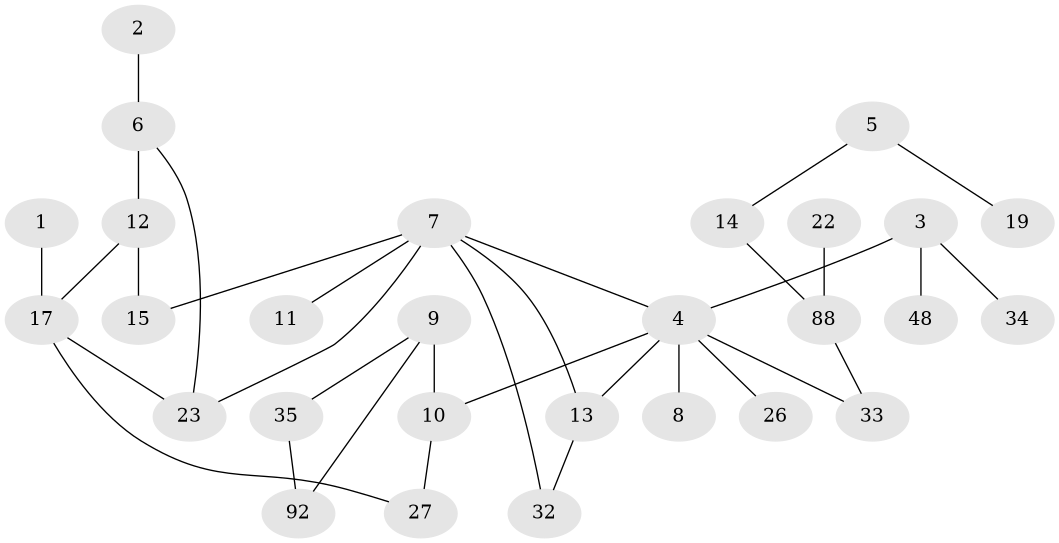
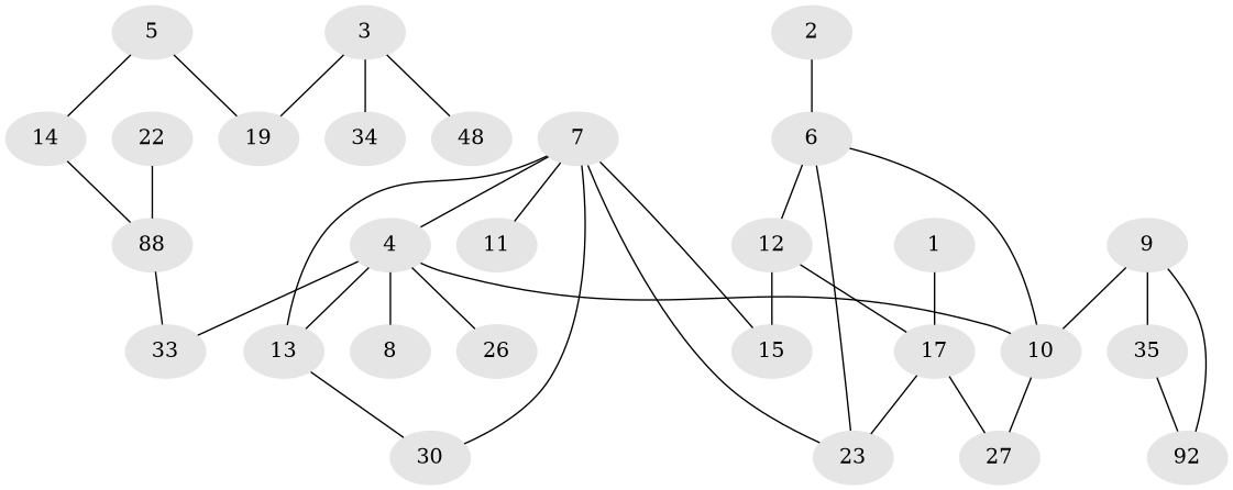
  graph {
    node [color=gray90 style=filled]
    edge [weight=1.0]
    1
    17
    23
    27
    2
    6
    4
    8
    10
    13
    26
    33
    12
    3
    n15 [label=48]
    34
-   30 [label=32]
+   30
    5
    14
    19
    n21 [label=88]
    15
    7
    11
    9
    n26 [label=35]
    n27 [label=92]
    22
    1 -- 17
    17 -- 23
    17 -- 27
    2 -- 6
    6 -- 23
+   6 -- 10
    6 -- 12 [weight=2.0]
    4 -- 8
    4 -- 10
    4 -- 13
    4 -- 26
    4 -- 33
    10 -- 27
    13 -- 30
    12 -- 17
    12 -- 15 [weight=3.0]
-   3 -- 4
+   3 -- 19
    3 -- n15
    3 -- 34
    5 -- 14
    5 -- 19
    14 -- n21
    n21 -- 33
    7 -- 23
    7 -- 4
    7 -- 13
    7 -- 30
    7 -- 15
    7 -- 11
    9 -- 10
    9 -- n26
    9 -- n27
    n26 -- n27
    22 -- n21
  }
